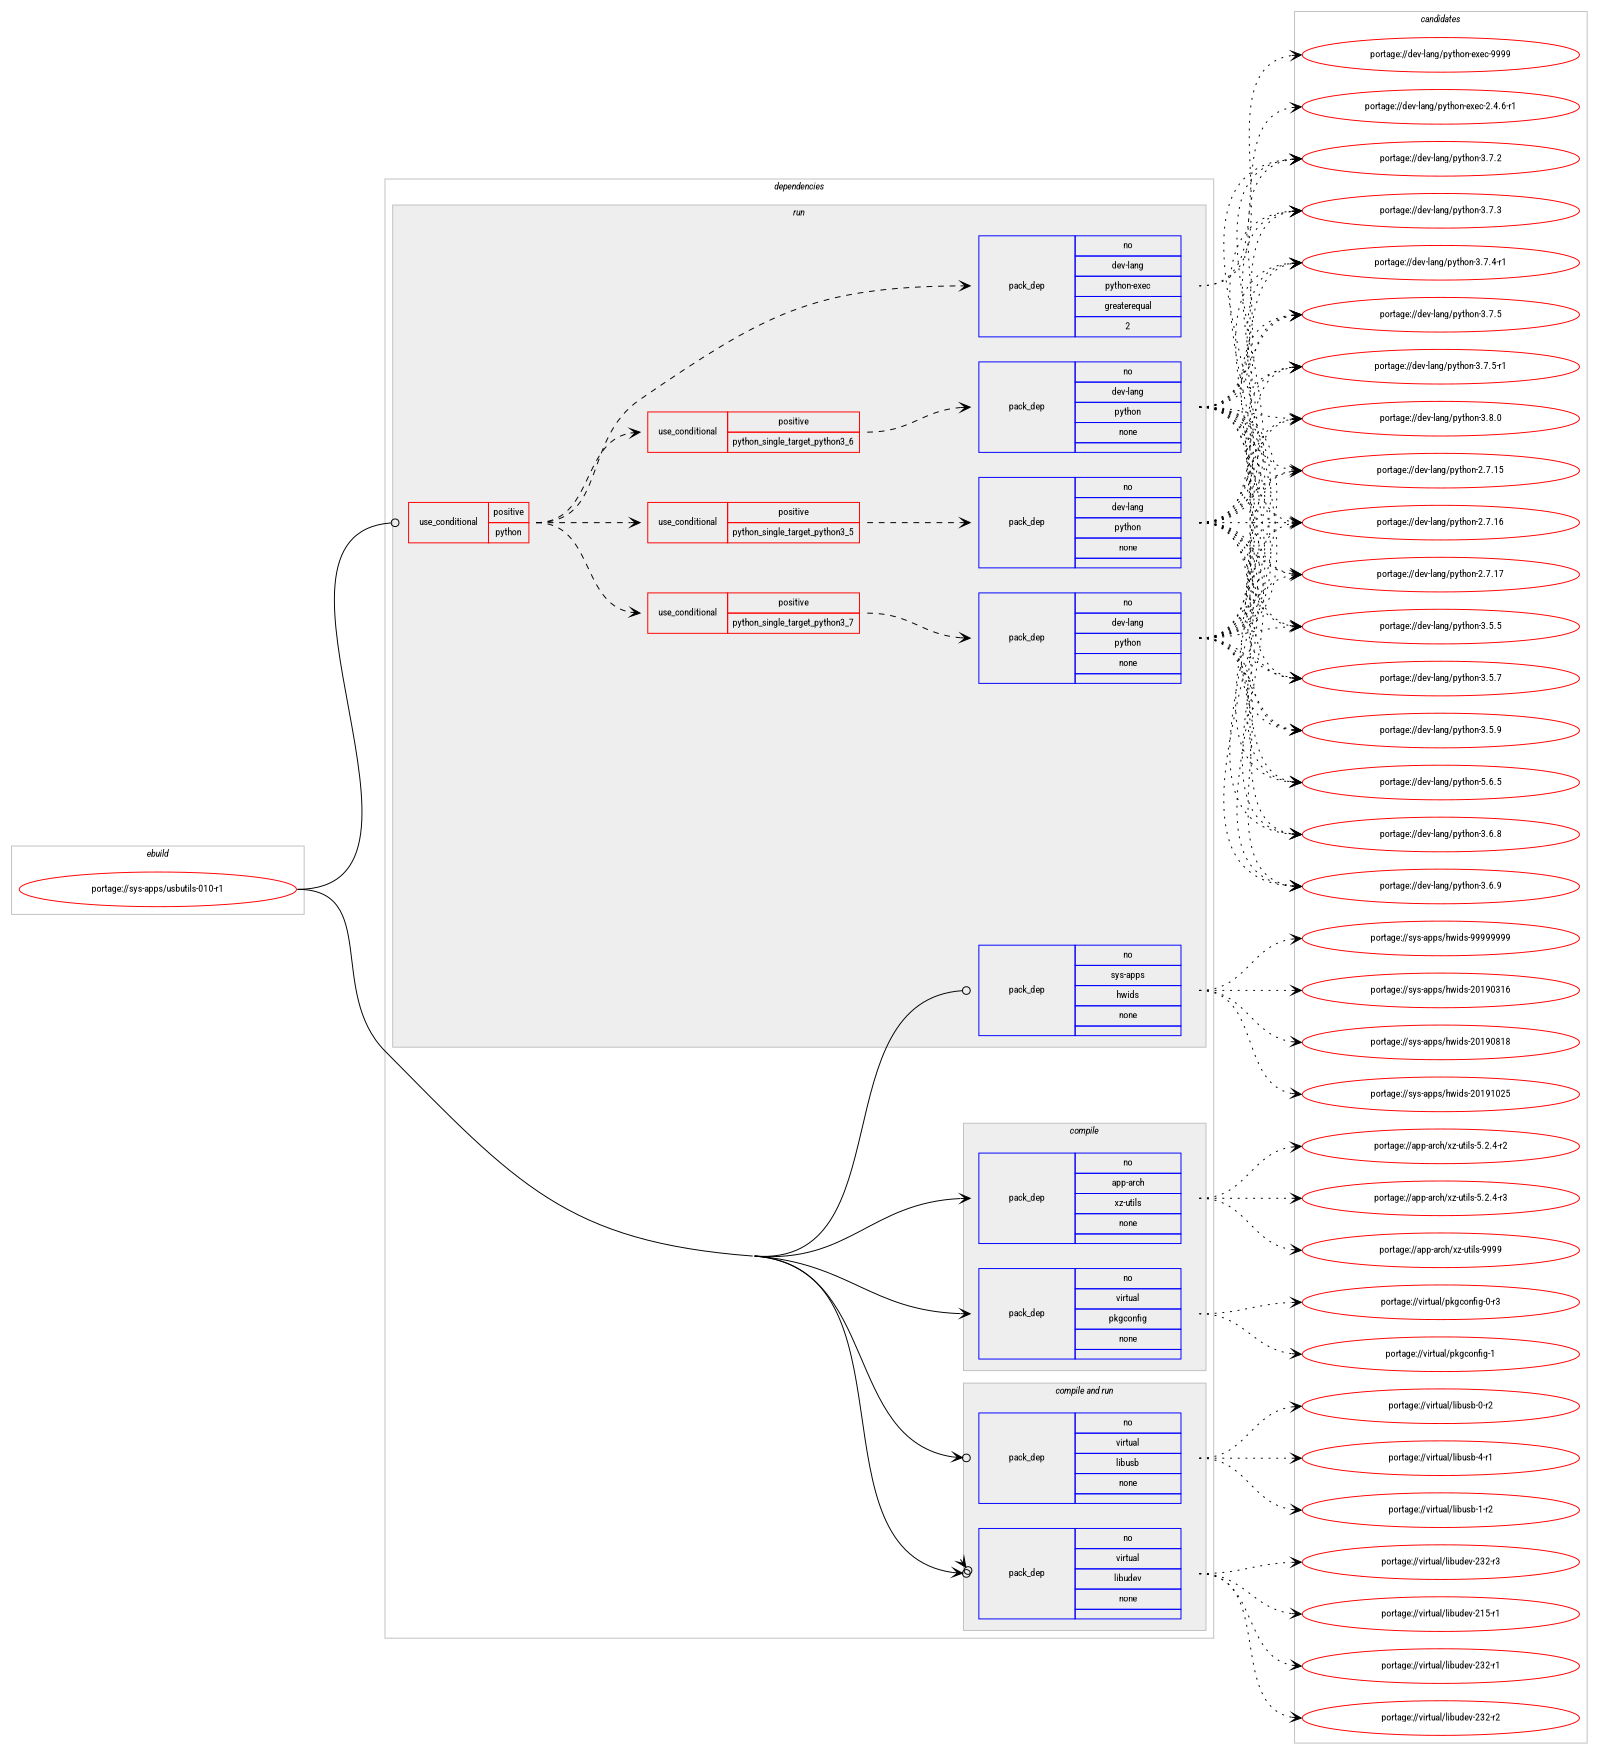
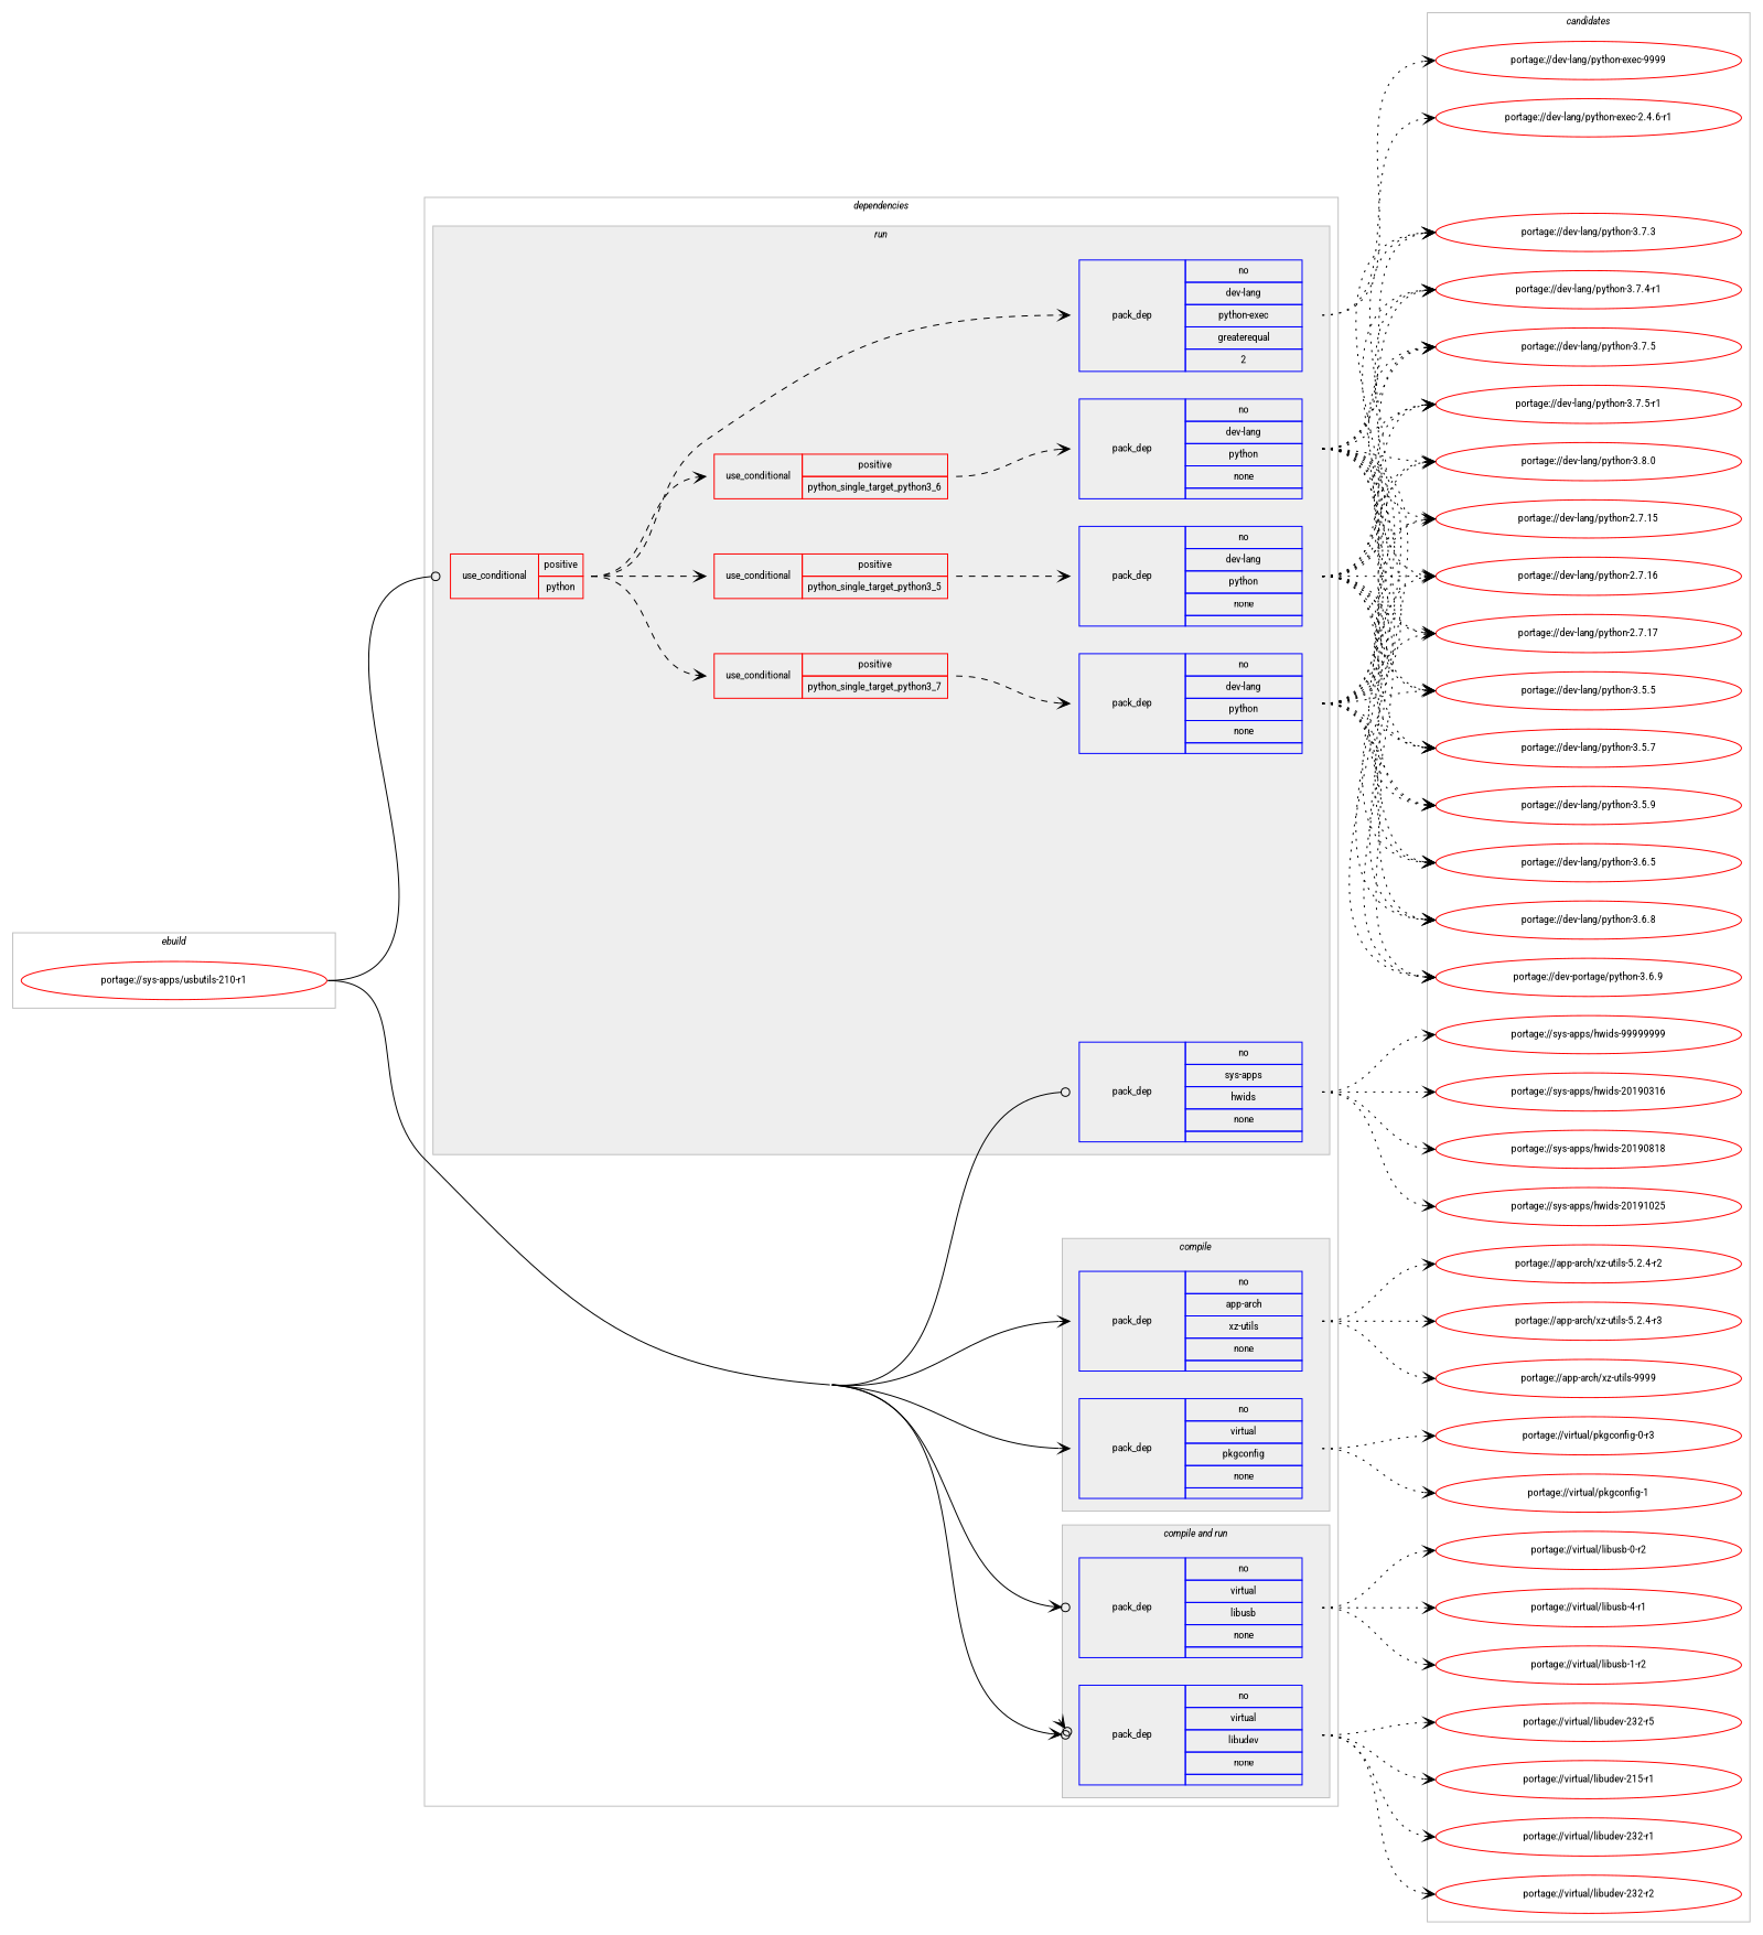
  digraph {
    compound=true
    concentrate=true
    fontname="Roboto Condensed"
    fontsize=10
    newrank=true
    rankdir=LR
    ranksep=1.5
    node [color=red fontname="Roboto Condensed" fontsize=10]
    edge [arrowhead=vee fontname="Roboto Condensed" headport=w style=dotted tailport=e weight=100]
-   n1 [label="portage://sys-apps/usbutils-010-r1" width=4]
+   n1 [label="portage://sys-apps/usbutils-210-r1" width=4]
    n2 [color=blue label=<<TABLE BORDER="0" CELLBORDER="1" CELLSPACING="0" CELLPADDING="4" WIDTH="220"><TR><TD ROWSPAN="6" CELLPADDING="30">pack_dep</TD></TR><TR><TD WIDTH="110">no</TD></TR><TR><TD>app-arch</TD></TR><TR><TD>xz-utils</TD></TR><TR><TD>none</TD></TR><TR><TD></TD></TR></TABLE>> shape=none]
    n3 [color=blue label=<<TABLE BORDER="0" CELLBORDER="1" CELLSPACING="0" CELLPADDING="4" WIDTH="220"><TR><TD ROWSPAN="6" CELLPADDING="30">pack_dep</TD></TR><TR><TD WIDTH="110">no</TD></TR><TR><TD>virtual</TD></TR><TR><TD>pkgconfig</TD></TR><TR><TD>none</TD></TR><TR><TD></TD></TR></TABLE>> shape=none]
    n4 [color=blue label=<<TABLE BORDER="0" CELLBORDER="1" CELLSPACING="0" CELLPADDING="4" WIDTH="220"><TR><TD ROWSPAN="6" CELLPADDING="30">pack_dep</TD></TR><TR><TD WIDTH="110">no</TD></TR><TR><TD>virtual</TD></TR><TR><TD>libudev</TD></TR><TR><TD>none</TD></TR><TR><TD></TD></TR></TABLE>> shape=none]
    n5 [color=blue label=<<TABLE BORDER="0" CELLBORDER="1" CELLSPACING="0" CELLPADDING="4" WIDTH="220"><TR><TD ROWSPAN="6" CELLPADDING="30">pack_dep</TD></TR><TR><TD WIDTH="110">no</TD></TR><TR><TD>virtual</TD></TR><TR><TD>libusb</TD></TR><TR><TD>none</TD></TR><TR><TD></TD></TR></TABLE>> shape=none]
    n6 [color=blue label=<<TABLE BORDER="0" CELLBORDER="1" CELLSPACING="0" CELLPADDING="4" WIDTH="220"><TR><TD ROWSPAN="6" CELLPADDING="30">pack_dep</TD></TR><TR><TD WIDTH="110">no</TD></TR><TR><TD>dev-lang</TD></TR><TR><TD>python</TD></TR><TR><TD>none</TD></TR><TR><TD></TD></TR></TABLE>> shape=none]
    n7 [label=<<TABLE BORDER="0" CELLBORDER="1" CELLSPACING="0" CELLPADDING="4"><TR><TD ROWSPAN="3" CELLPADDING="10">use_conditional</TD></TR><TR><TD>positive</TD></TR><TR><TD>python_single_target_python3_5</TD></TR></TABLE>> shape=none]
    n8 [color=blue label=<<TABLE BORDER="0" CELLBORDER="1" CELLSPACING="0" CELLPADDING="4" WIDTH="220"><TR><TD ROWSPAN="6" CELLPADDING="30">pack_dep</TD></TR><TR><TD WIDTH="110">no</TD></TR><TR><TD>dev-lang</TD></TR><TR><TD>python</TD></TR><TR><TD>none</TD></TR><TR><TD></TD></TR></TABLE>> shape=none]
    n9 [label=<<TABLE BORDER="0" CELLBORDER="1" CELLSPACING="0" CELLPADDING="4"><TR><TD ROWSPAN="3" CELLPADDING="10">use_conditional</TD></TR><TR><TD>positive</TD></TR><TR><TD>python_single_target_python3_6</TD></TR></TABLE>> shape=none]
    n10 [color=blue label=<<TABLE BORDER="0" CELLBORDER="1" CELLSPACING="0" CELLPADDING="4" WIDTH="220"><TR><TD ROWSPAN="6" CELLPADDING="30">pack_dep</TD></TR><TR><TD WIDTH="110">no</TD></TR><TR><TD>dev-lang</TD></TR><TR><TD>python</TD></TR><TR><TD>none</TD></TR><TR><TD></TD></TR></TABLE>> shape=none]
    n11 [label=<<TABLE BORDER="0" CELLBORDER="1" CELLSPACING="0" CELLPADDING="4"><TR><TD ROWSPAN="3" CELLPADDING="10">use_conditional</TD></TR><TR><TD>positive</TD></TR><TR><TD>python_single_target_python3_7</TD></TR></TABLE>> shape=none]
    n12 [color=blue label=<<TABLE BORDER="0" CELLBORDER="1" CELLSPACING="0" CELLPADDING="4" WIDTH="220"><TR><TD ROWSPAN="6" CELLPADDING="30">pack_dep</TD></TR><TR><TD WIDTH="110">no</TD></TR><TR><TD>dev-lang</TD></TR><TR><TD>python-exec</TD></TR><TR><TD>greaterequal</TD></TR><TR><TD>2</TD></TR></TABLE>> shape=none]
    n13 [label=<<TABLE BORDER="0" CELLBORDER="1" CELLSPACING="0" CELLPADDING="4"><TR><TD ROWSPAN="3" CELLPADDING="10">use_conditional</TD></TR><TR><TD>positive</TD></TR><TR><TD>python</TD></TR></TABLE>> shape=none]
    n14 [color=blue label=<<TABLE BORDER="0" CELLBORDER="1" CELLSPACING="0" CELLPADDING="4" WIDTH="220"><TR><TD ROWSPAN="6" CELLPADDING="30">pack_dep</TD></TR><TR><TD WIDTH="110">no</TD></TR><TR><TD>sys-apps</TD></TR><TR><TD>hwids</TD></TR><TR><TD>none</TD></TR><TR><TD></TD></TR></TABLE>> shape=none]
    n15 [label="portage://app-arch/xz-utils-5.2.4-r2" width=4]
    n16 [label="portage://app-arch/xz-utils-5.2.4-r3" width=4]
    n17 [label="portage://app-arch/xz-utils-9999" width=4]
    n18 [label="portage://virtual/pkgconfig-0-r3" width=4]
    n19 [label="portage://virtual/pkgconfig-1" width=4]
    n20 [label="portage://virtual/libudev-215-r1" width=4]
    n21 [label="portage://virtual/libudev-232-r1" width=4]
    n22 [label="portage://virtual/libudev-232-r2" width=4]
-   n23 [label="portage://virtual/libudev-232-r3" width=4]
+   n23 [label="portage://virtual/libudev-232-r5" width=4]
    n24 [label="portage://virtual/libusb-0-r2" width=4]
    n25 [label="portage://virtual/libusb-4-r1" width=4]
    n26 [label="portage://virtual/libusb-1-r2" width=4]
    n27 [label="portage://dev-lang/python-2.7.15" width=4]
    n28 [label="portage://dev-lang/python-2.7.16" width=4]
    n29 [label="portage://dev-lang/python-2.7.17" width=4]
    n30 [label="portage://dev-lang/python-3.5.5" width=4]
    n31 [label="portage://dev-lang/python-3.5.7" width=4]
    n32 [label="portage://dev-lang/python-3.5.9" width=4]
-   n33 [label="portage://dev-lang/python-5.6.5" width=4]
+   n33 [label="portage://dev-lang/python-3.6.5" width=4]
    n34 [label="portage://dev-lang/python-3.6.8" width=4]
-   n35 [label="portage://dev-lang/python-3.6.9" width=4]
-   n36 [label="portage://dev-lang/python-3.7.2" width=4]
+   n35 [label="portage://dev-portage/python-3.6.9" width=4]
    n37 [label="portage://dev-lang/python-3.7.3" width=4]
    n38 [label="portage://dev-lang/python-3.7.4-r1" width=4]
    n39 [label="portage://dev-lang/python-3.7.5" width=4]
    n40 [label="portage://dev-lang/python-3.7.5-r1" width=4]
    n41 [label="portage://dev-lang/python-3.8.0" width=4]
    n42 [label="portage://dev-lang/python-exec-2.4.6-r1" width=4]
    n43 [label="portage://dev-lang/python-exec-9999" width=4]
    n44 [label="portage://sys-apps/hwids-20190316" width=4]
    n45 [label="portage://sys-apps/hwids-20190818" width=4]
    n46 [label="portage://sys-apps/hwids-20191025" width=4]
    n47 [label="portage://sys-apps/hwids-99999999" width=4]
    subgraph cluster_1 {
      color=gray
      label=<<i>ebuild</i>>
      rank=same
      n1
    }
    subgraph cluster_2 {
      color=gray
      label=<<i>dependencies</i>>
      subgraph cluster_3 {
        color=gray
        fillcolor="#eeeeee"
        label=<<i>compile</i>>
        style=filled
        subgraph sub_4 {
          color=gray
          fillcolor="#eeeeee"
          label=<<i>compile</i>>
          style=filled
          n2
        }
        subgraph sub_5 {
          color=gray
          fillcolor="#eeeeee"
          label=<<i>compile</i>>
          style=filled
          n3
        }
      }
      subgraph cluster_6 {
        color=gray
        fillcolor="#eeeeee"
        label=<<i>compile and run</i>>
        style=filled
        subgraph sub_7 {
          color=gray
          fillcolor="#eeeeee"
          label=<<i>compile and run</i>>
          style=filled
          n4
        }
        subgraph sub_8 {
          color=gray
          fillcolor="#eeeeee"
          label=<<i>compile and run</i>>
          style=filled
          n5
        }
      }
      subgraph cluster_9 {
        color=gray
        fillcolor="#eeeeee"
        label=<<i>run</i>>
        style=filled
        subgraph sub_10 {
          color=gray
          fillcolor="#eeeeee"
          label=<<i>run</i>>
          style=filled
          n13
          subgraph sub_11 {
            color=gray
            fillcolor="#eeeeee"
            label=<<i>run</i>>
            style=filled
            n7
            subgraph sub_12 {
              color=gray
              fillcolor="#eeeeee"
              label=<<i>run</i>>
              style=filled
              n6
            }
          }
          subgraph sub_13 {
            color=gray
            fillcolor="#eeeeee"
            label=<<i>run</i>>
            style=filled
            n9
            subgraph sub_14 {
              color=gray
              fillcolor="#eeeeee"
              label=<<i>run</i>>
              style=filled
              n8
            }
          }
          subgraph sub_15 {
            color=gray
            fillcolor="#eeeeee"
            label=<<i>run</i>>
            style=filled
            n11
            subgraph sub_16 {
              color=gray
              fillcolor="#eeeeee"
              label=<<i>run</i>>
              style=filled
              n10
            }
          }
          subgraph sub_17 {
            color=gray
            fillcolor="#eeeeee"
            label=<<i>run</i>>
            style=filled
            n12
          }
        }
        subgraph sub_18 {
          color=gray
          fillcolor="#eeeeee"
          label=<<i>run</i>>
          style=filled
          n14
        }
      }
    }
    subgraph cluster_19 {
      color=gray
      label=<<i>candidates</i>>
      rank=same
      subgraph sub_20 {
        color=black
        label=<<i>candidates</i>>
        nodesep=1
        rank=same
        n15
        n16
        n17
      }
      subgraph sub_21 {
        color=black
        label=<<i>candidates</i>>
        nodesep=1
        rank=same
        n18
        n19
      }
      subgraph sub_22 {
        color=black
        label=<<i>candidates</i>>
        nodesep=1
        rank=same
        n20
        n21
        n22
        n23
      }
      subgraph sub_23 {
        color=black
        label=<<i>candidates</i>>
        nodesep=1
        rank=same
        n24
        n25
        n26
      }
      subgraph sub_24 {
        color=black
        label=<<i>candidates</i>>
        nodesep=1
        rank=same
        n27
        n28
        n29
        n30
        n31
        n32
        n33
        n34
        n35
-       n36
        n37
        n38
        n39
        n40
        n41
      }
      subgraph sub_25 {
        color=black
        label=<<i>candidates</i>>
        nodesep=1
        rank=same
        n27
        n28
        n29
        n30
        n31
        n32
        n33
        n34
        n35
-       n36
        n37
        n38
        n39
        n40
        n41
      }
      subgraph sub_26 {
        color=black
        label=<<i>candidates</i>>
        nodesep=1
        rank=same
        n27
        n28
        n29
        n30
        n31
        n32
        n33
        n34
        n35
-       n36
        n37
        n38
        n39
        n40
        n41
      }
      subgraph sub_27 {
        color=black
        label=<<i>candidates</i>>
        nodesep=1
        rank=same
        n42
        n43
      }
      subgraph sub_28 {
        color=black
        label=<<i>candidates</i>>
        nodesep=1
        rank=same
        n44
        n45
        n46
        n47
      }
    }
    n1 -> n2 [style=solid weight=20]
    n1 -> n3 [style=solid weight=20]
    n1 -> n4 [arrowhead=odotvee style=solid weight=20]
    n1 -> n5 [arrowhead=odotvee style=solid weight=20]
    n1 -> n13 [arrowhead=odot style=solid weight=20]
    n1 -> n14 [arrowhead=odot style=solid weight=20]
    n2 -> n15
    n2 -> n16
    n2 -> n17
    n3 -> n18
    n3 -> n19
    n4 -> n20
    n4 -> n21
    n4 -> n22
    n4 -> n23
    n5 -> n24
    n5 -> n25
    n5 -> n26
    n6 -> n27
    n6 -> n28
    n6 -> n29
    n6 -> n30
    n6 -> n31
    n6 -> n32
    n6 -> n33
    n6 -> n34
    n6 -> n35
-   n6 -> n36
    n6 -> n37
    n6 -> n38
    n6 -> n39
    n6 -> n40
    n6 -> n41
    n7 -> n6 [style=dashed weight=20]
    n8 -> n27
    n8 -> n28
    n8 -> n29
    n8 -> n30
    n8 -> n31
    n8 -> n32
    n8 -> n33
    n8 -> n34
    n8 -> n35
-   n8 -> n36
    n8 -> n37
    n8 -> n38
    n8 -> n39
    n8 -> n40
    n8 -> n41
    n9 -> n8 [style=dashed weight=20]
    n10 -> n27
    n10 -> n28
    n10 -> n29
    n10 -> n30
    n10 -> n31
    n10 -> n32
    n10 -> n33
    n10 -> n34
    n10 -> n35
-   n10 -> n36
    n10 -> n37
    n10 -> n38
    n10 -> n39
    n10 -> n40
    n10 -> n41
    n11 -> n10 [style=dashed weight=20]
    n12 -> n42
    n12 -> n43
    n13 -> n7 [style=dashed weight=20]
    n13 -> n9 [style=dashed weight=20]
    n13 -> n11 [style=dashed weight=20]
    n13 -> n12 [style=dashed weight=20]
    n14 -> n44
    n14 -> n45
    n14 -> n46
    n14 -> n47
  }
